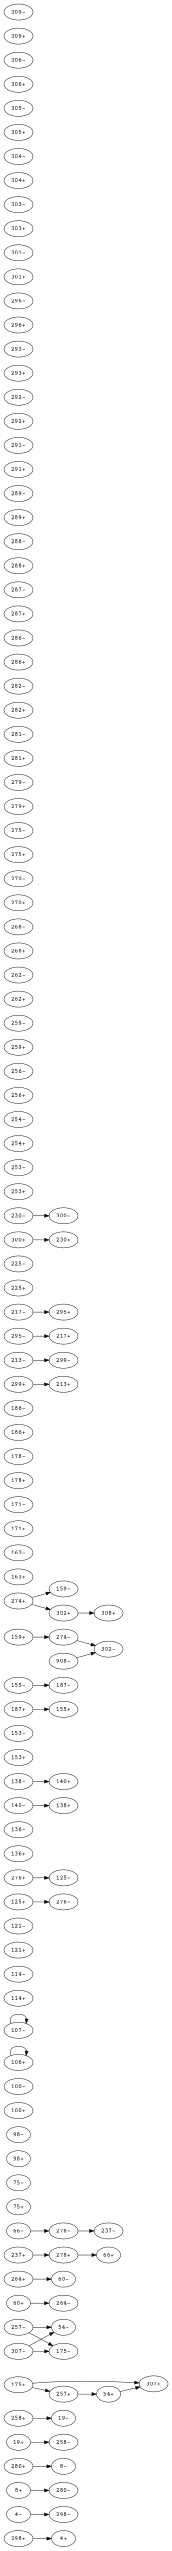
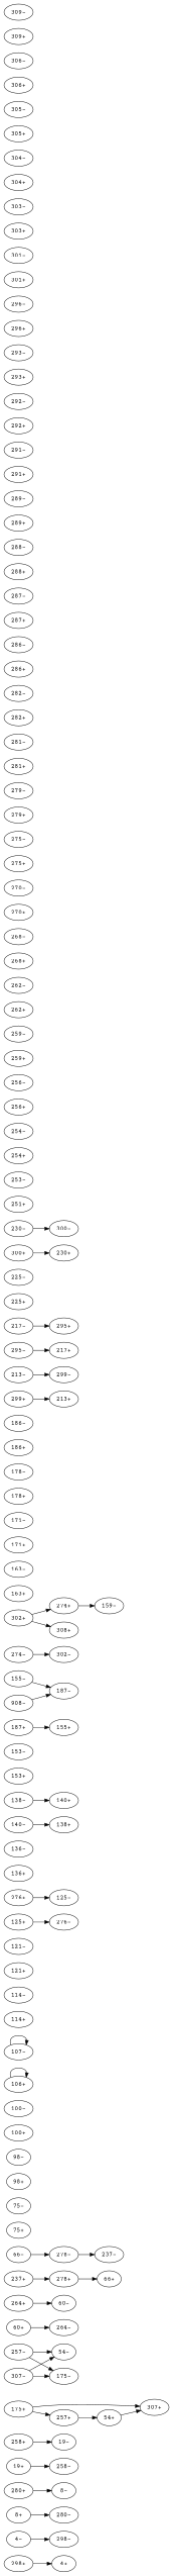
  digraph {
    fontname="Courier Prime"
    k=45
    rankdir=LR
    node [C=338 fontname="Courier Prime" l=67]
    edge [d=-44 fontname="Courier Prime"]
    "4+" [C=47 l=50]
    "4-" [C=47 l=50]
    "298-" [C=68836 l=7111]
    "8+" [C=382 l=112]
    "280-" [C=3048 l=402]
    "8-" [C=382 l=112]
    "19+" [C=406 l=149]
    "258-" [C=16548 l=1824]
    "19-" [C=406 l=149]
    "54+" [C=208 l=71]
    "307+" [C=56394 l=5692]
    "257+" [C=12004 l=1333]
    "54-" [C=208 l=71]
    "60+" [C=987 l=153]
    "264-" [C=17326 l=1877]
    "60-" [C=987 l=153]
    "66+" [C=473 l=127]
    "66-" [C=473 l=127]
    "278-" [C=104122 l=10248]
    "237-" [C=440 l=91]
    "75+" [C=313 l=97]
    "75-" [C=313 l=97]
    "98+" [C=735 l=184]
    "98-" [C=735 l=184]
    "100+" [C=315 l=117]
    "100-" [C=315 l=117]
    n27 [C=6 l=45 label="106+"]
    "107-" [C=6 l=45]
    "114+" [C=470 l=106]
    "114-" [C=470 l=106]
    "121+" [C=309 l=99]
    "121-" [C=309 l=99]
    "125+" [C=369 l=122]
    "276-" [C=41791 l=4022]
    "125-" [C=369 l=122]
    "136+" [C=653 l=189]
    "136-" [C=653 l=189]
    "138+" [C=516 l=110]
    "138-" [C=516 l=110]
    "140+" [C=19872 l=2038]
    "140-" [C=19872 l=2038]
    "153+" [l=90]
    "153-" [l=90]
    "155+" [C=32 l=49]
    "155-" [C=32 l=49]
    "187-" [C=156]
-   "159+" [C=431 l=118]
    "274-" [C=41837 l=4778]
    "302-" [C=127662 l=13457]
    "159-" [C=431 l=118]
    "163+" [C=460 l=146]
    "163-" [C=460 l=146]
    "171+" [C=560 l=118]
    "171-" [C=560 l=118]
    "175+" [C=165 l=56]
    "175-" [C=165 l=56]
    "178+" [C=778 l=191]
    "178-" [C=778 l=191]
    "186+" [C=3548 l=458]
    "186-" [C=3548 l=458]
    "187+" [C=156]
    "213+" [C=563]
    "213-" [C=563]
    "299-" [C=40578 l=3886]
    "217+" [C=335 l=94]
    "217-" [C=335 l=94]
    "295+" [C=58454 l=6432]
    "225+" [C=21240 l=2265]
    "225-" [C=21240 l=2265]
    "230+" [l=95]
    "230-" [l=95]
    "300-" [C=15968 l=1939]
    "237+" [C=440 l=91]
    "278+" [C=104122 l=10248]
-   "253+" [C=24820 l=2496]
+   "253+" [C=24820 l=2496 label="251+"]
    "253-" [C=24820 l=2496]
    "254+" [C=118541 l=11532]
    "254-" [C=118541 l=11532]
    "256+" [C=198730 l=20978]
    "256-" [C=198730 l=20978]
    "257-" [C=12004 l=1333]
    "258+" [C=16548 l=1824]
    "259+" [C=20018 l=2320]
    "259-" [C=20018 l=2320]
    "262+" [C=14550 l=1741]
    "262-" [C=14550 l=1741]
    "264+" [C=17326 l=1877]
    "268+" [C=4725 l=683]
    "268-" [C=4725 l=683]
    "270+" [C=17039 l=1971]
    "270-" [C=17039 l=1971]
    "274+" [C=41837 l=4778]
    "275+" [C=16135 l=1950]
    "275-" [C=16135 l=1950]
    "276+" [C=41791 l=4022]
    "279+" [C=27534 l=2951]
    "279-" [C=27534 l=2951]
    "280+" [C=3048 l=402]
    "281+" [C=31978 l=3733]
    "281-" [C=31978 l=3733]
    "282+" [C=70215 l=7639]
    "282-" [C=70215 l=7639]
    "286+" [C=10203 l=1353]
    "286-" [C=10203 l=1353]
    "287+" [C=70339 l=7898]
    "287-" [C=70339 l=7898]
    "288+" [C=14313 l=1607]
    "288-" [C=14313 l=1607]
    "289+" [C=68522 l=6786]
    "289-" [C=68522 l=6786]
    "291+" [C=24258 l=2481]
    "291-" [C=24258 l=2481]
    "292+" [C=17003 l=1969]
    "292-" [C=17003 l=1969]
    "293+" [C=24716 l=2259]
    "293-" [C=24716 l=2259]
    "295-" [C=58454 l=6432]
    "296+" [C=23963 l=2418]
    "296-" [C=23963 l=2418]
    "298+" [C=68836 l=7111]
    "299+" [C=40578 l=3886]
    "300+" [C=15968 l=1939]
    "301+" [C=71655 l=7265]
    "301-" [C=71655 l=7265]
    "302+" [C=127662 l=13457]
    "308+" [C=52672 l=6156]
    "303+" [C=43025 l=4943]
    "303-" [C=43025 l=4943]
    "304+" [C=46852 l=4861]
    "304-" [C=46852 l=4861]
    "305+" [C=47568 l=4853]
    "305-" [C=47568 l=4853]
    "306+" [C=185849 l=20114]
    "306-" [C=185849 l=20114]
    "307-" [C=56394 l=5692]
    n136 [C=52672 l=6156 label="908-"]
    "309+" [C=94627 l=10724]
    "309-" [C=94627 l=10724]
    "4-" -> "298-"
    "8+" -> "280-" [d=-33]
    "19+" -> "258-" [d=-37]
    "54+" -> "307+"
    "257+" -> "54+"
    "60+" -> "264-"
    "66-" -> "278-" [d=-40]
    "278-" -> "237-" [d=-13]
    n27 -> n27 [d=-43]
    "107-" -> "107-" [d=-43]
    "125+" -> "276-" [d=-37]
    "138-" -> "140+" [d=-39]
    "140-" -> "138+" [d=-39]
    "155-" -> "187-"
-   "159+" -> "274-" [d=-35]
    "274-" -> "302-" [d=-2629]
    "175+" -> "307+"
    "175+" -> "257+"
    "187+" -> "155+"
    "213-" -> "299-"
    "217-" -> "295+" [d=-33]
    "230-" -> "300-" [d=-15]
    "237+" -> "278+" [d=-13]
    "278+" -> "66+" [d=-40]
    "257-" -> "54-"
    "257-" -> "175-"
    "258+" -> "19-" [d=-37]
    "264+" -> "60-"
    "274+" -> "159-" [d=-35]
    "276+" -> "125-" [d=-37]
    "280+" -> "8-" [d=-33]
    "295-" -> "217+" [d=-33]
    "298+" -> "4+"
    "299+" -> "213+"
    "300+" -> "230+" [d=-15]
-   "274+" -> "302+" [d=-2629]
+   "302+" -> "274+" [d=-2629]
    "302+" -> "308+" [d=-2629]
    "307-" -> "54-"
    "307-" -> "175-"
-   n136 -> "302-" [d=-2629]
+   n136 -> "187-" [d=-2629]
  }
